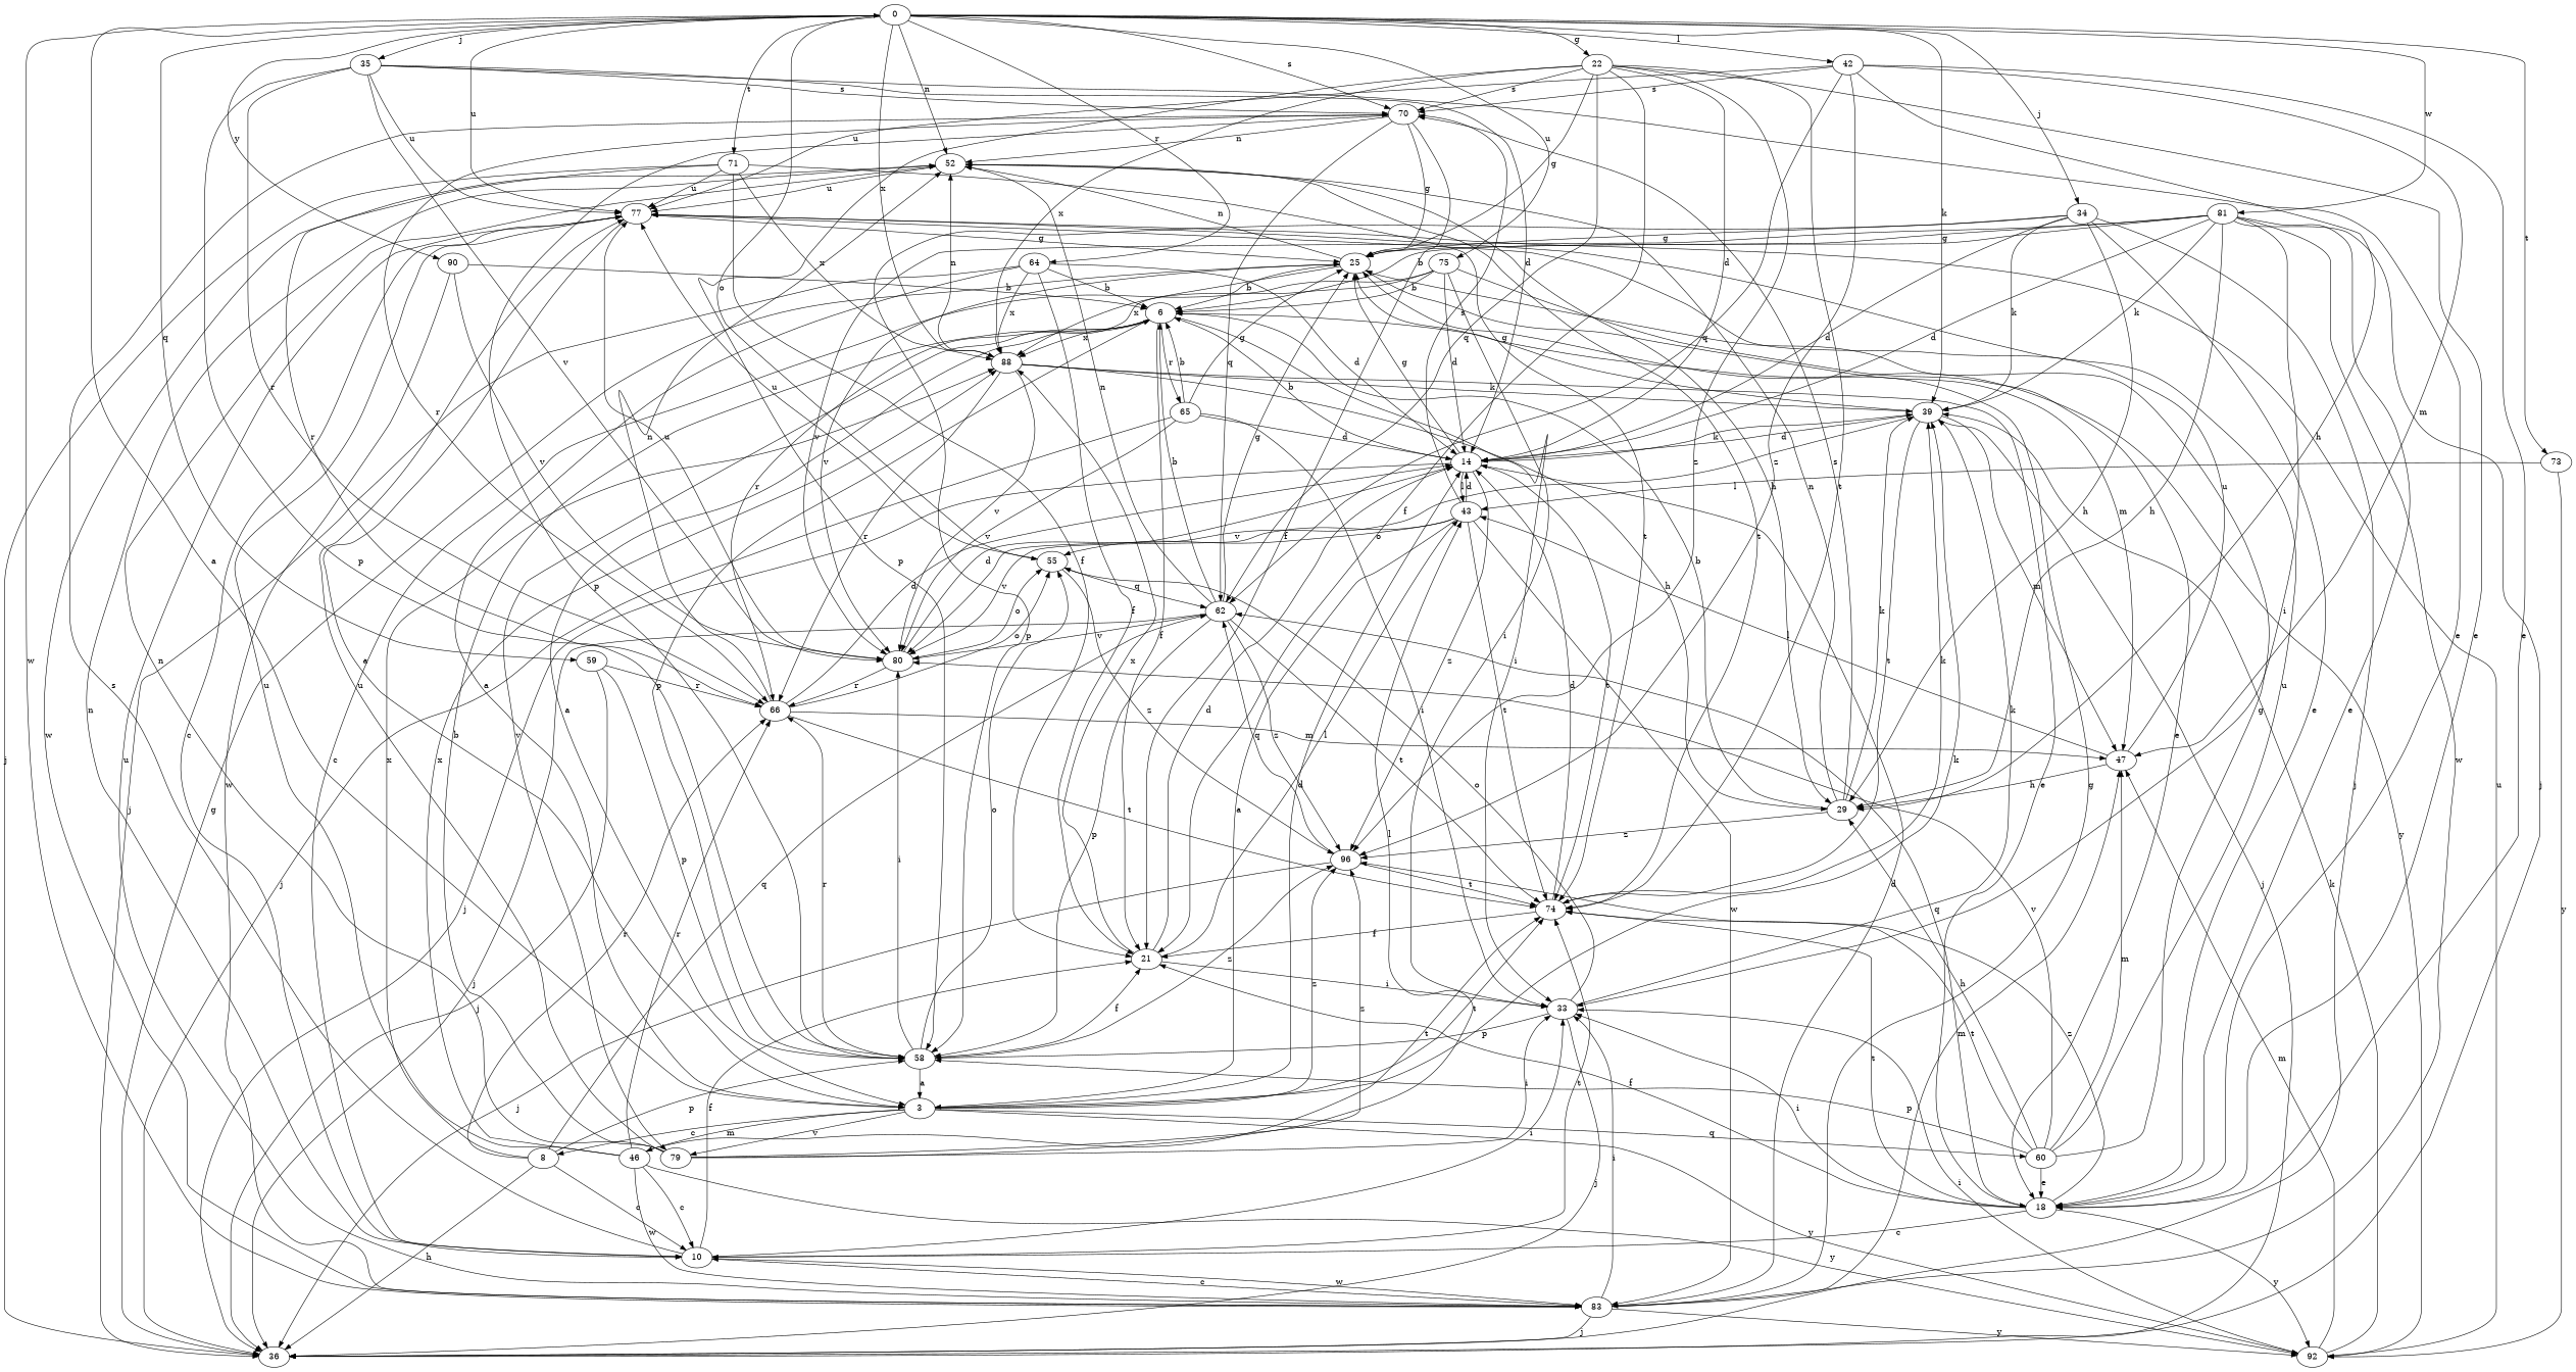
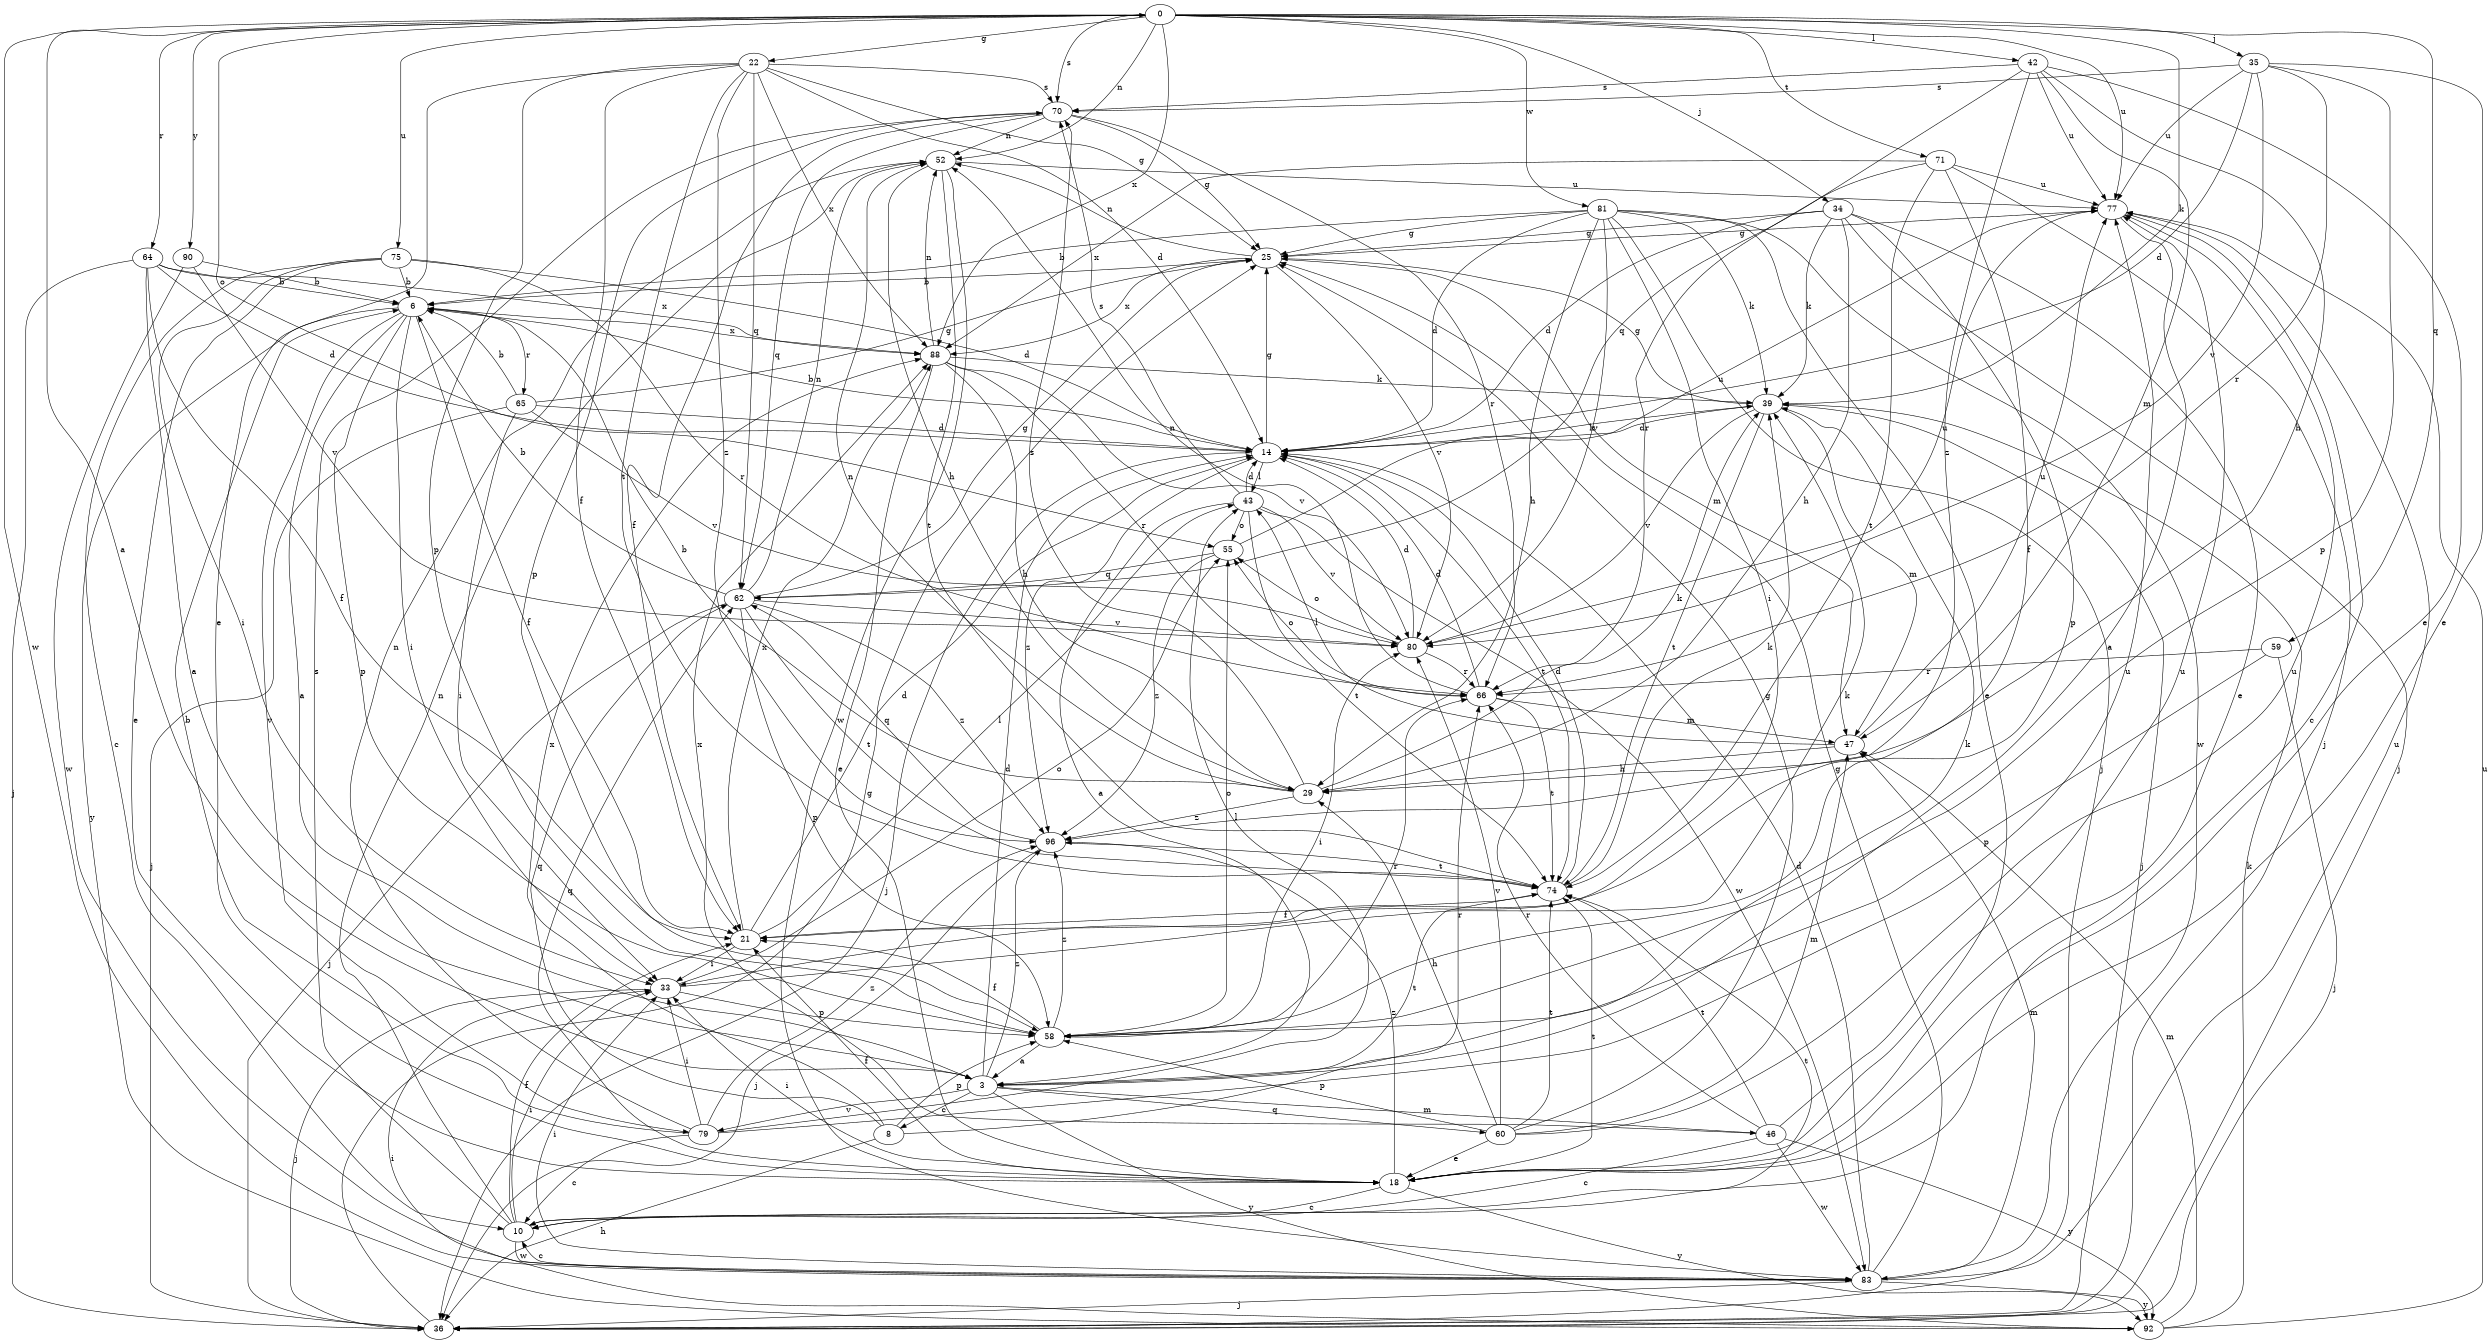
  strict digraph {
    0
    22
    34
    35
    39
    42
    52
    55
    59
    64
    70
    71
-   73
    75
    77
    81
    83
    88
    90
    14
    74
    96
    21
    58
    62
    25
    18
    36
    29
    66
    80
    47
    3
    6
    92
    43
    33
    10
    8
    46
    60
    79
    65
    0 -> 22 [label=g]
    0 -> 34 [label=j]
    0 -> 35 [label=j]
    0 -> 39 [label=k]
    0 -> 42 [label=l]
    0 -> 52 [label=n]
    0 -> 55 [label=o]
    0 -> 59 [label=q]
    0 -> 64 [label=r]
    0 -> 70 [label=s]
    0 -> 71 [label=t]
-   0 -> 73 [label=t]
    0 -> 75 [label=u]
    0 -> 77 [label=u]
    0 -> 81 [label=w]
    0 -> 83 [label=w]
    0 -> 88 [label=x]
    0 -> 90 [label=y]
    22 -> 70 [label=s]
    22 -> 88 [label=x]
    22 -> 14 [label=d]
    22 -> 74 [label=t]
    22 -> 96 [label=z]
    22 -> 21 [label=f]
    22 -> 58 [label=p]
    22 -> 62 [label=q]
    22 -> 25 [label=g]
    22 -> 18 [label=e]
    34 -> 39 [label=k]
    34 -> 14 [label=d]
    34 -> 58 [label=p]
    34 -> 25 [label=g]
    34 -> 18 [label=e]
    34 -> 36 [label=j]
    34 -> 29 [label=h]
    35 -> 70 [label=s]
    35 -> 77 [label=u]
    35 -> 14 [label=d]
    35 -> 58 [label=p]
    35 -> 18 [label=e]
    35 -> 66 [label=r]
    35 -> 80 [label=v]
    39 -> 14 [label=d]
    39 -> 74 [label=t]
    39 -> 25 [label=g]
    39 -> 36 [label=j]
    39 -> 80 [label=v]
    39 -> 47 [label=m]
    42 -> 70 [label=s]
    42 -> 77 [label=u]
    42 -> 96 [label=z]
    42 -> 62 [label=q]
    42 -> 18 [label=e]
    42 -> 29 [label=h]
    42 -> 47 [label=m]
    52 -> 77 [label=u]
    52 -> 83 [label=w]
    52 -> 74 [label=t]
    52 -> 29 [label=h]
    55 -> 77 [label=u]
    55 -> 96 [label=z]
    55 -> 62 [label=q]
    59 -> 58 [label=p]
    59 -> 36 [label=j]
    59 -> 66 [label=r]
    64 -> 88 [label=x]
    64 -> 14 [label=d]
    64 -> 21 [label=f]
    64 -> 36 [label=j]
    64 -> 3 [label=a]
    64 -> 6 [label=b]
    70 -> 52 [label=n]
    70 -> 21 [label=f]
    70 -> 58 [label=p]
    70 -> 62 [label=q]
    70 -> 25 [label=g]
    70 -> 66 [label=r]
    71 -> 77 [label=u]
    71 -> 88 [label=x]
    71 -> 74 [label=t]
    71 -> 21 [label=f]
    71 -> 36 [label=j]
    71 -> 66 [label=r]
-   73 -> 92 [label=y]
-   73 -> 43 [label=l]
    75 -> 14 [label=d]
    75 -> 18 [label=e]
    75 -> 66 [label=r]
    75 -> 6 [label=b]
    75 -> 33 [label=i]
    75 -> 10 [label=c]
    77 -> 25 [label=g]
    77 -> 3 [label=a]
    77 -> 10 [label=c]
    81 -> 39 [label=k]
    81 -> 83 [label=w]
    81 -> 14 [label=d]
    81 -> 25 [label=g]
    81 -> 18 [label=e]
    81 -> 36 [label=j]
    81 -> 29 [label=h]
    81 -> 80 [label=v]
    81 -> 6 [label=b]
    81 -> 33 [label=i]
    83 -> 77 [label=u]
    83 -> 14 [label=d]
    83 -> 25 [label=g]
    83 -> 36 [label=j]
    83 -> 47 [label=m]
    83 -> 92 [label=y]
    83 -> 33 [label=i]
    83 -> 10 [label=c]
    88 -> 39 [label=k]
    88 -> 52 [label=n]
    88 -> 18 [label=e]
    88 -> 29 [label=h]
    88 -> 66 [label=r]
    88 -> 80 [label=v]
    90 -> 83 [label=w]
    90 -> 80 [label=v]
    90 -> 6 [label=b]
    14 -> 39 [label=k]
    14 -> 74 [label=t]
    14 -> 96 [label=z]
    14 -> 25 [label=g]
    14 -> 36 [label=j]
    14 -> 6 [label=b]
    14 -> 43 [label=l]
    74 -> 39 [label=k]
    74 -> 14 [label=d]
    74 -> 21 [label=f]
    96 -> 74 [label=t]
    96 -> 62 [label=q]
    96 -> 36 [label=j]
    21 -> 88 [label=x]
    21 -> 14 [label=d]
    21 -> 43 [label=l]
    21 -> 33 [label=i]
    58 -> 55 [label=o]
    58 -> 96 [label=z]
    58 -> 21 [label=f]
    58 -> 66 [label=r]
    58 -> 80 [label=i]
    58 -> 3 [label=a]
    62 -> 52 [label=n]
    62 -> 74 [label=t]
    62 -> 96 [label=z]
    62 -> 58 [label=p]
    62 -> 25 [label=g]
    62 -> 36 [label=j]
    62 -> 80 [label=v]
    62 -> 6 [label=b]
    25 -> 52 [label=n]
    25 -> 88 [label=x]
    25 -> 80 [label=v]
    25 -> 47 [label=m]
    25 -> 6 [label=b]
    18 -> 74 [label=t]
    18 -> 96 [label=z]
    18 -> 21 [label=f]
    18 -> 62 [label=q]
    18 -> 92 [label=y]
    18 -> 33 [label=i]
    18 -> 10 [label=c]
    36 -> 25 [label=g]
    29 -> 39 [label=k]
    29 -> 52 [label=n]
    29 -> 70 [label=s]
    29 -> 96 [label=z]
    29 -> 6 [label=b]
    66 -> 52 [label=n]
    66 -> 55 [label=o]
    66 -> 14 [label=d]
    66 -> 74 [label=t]
    66 -> 47 [label=m]
    80 -> 55 [label=o]
    80 -> 77 [label=u]
    80 -> 14 [label=d]
    80 -> 66 [label=r]
    47 -> 77 [label=u]
    47 -> 29 [label=h]
    47 -> 43 [label=l]
    3 -> 0 [label=a]
    3 -> 39 [label=k]
    3 -> 14 [label=d]
    3 -> 74 [label=t]
    3 -> 96 [label=z]
    3 -> 92 [label=y]
    3 -> 8 [label=c]
    3 -> 46 [label=m]
    3 -> 60 [label=q]
    3 -> 79 [label=v]
    6 -> 88 [label=x]
    6 -> 21 [label=f]
    6 -> 58 [label=p]
    6 -> 3 [label=a]
    6 -> 92 [label=y]
    6 -> 33 [label=i]
    6 -> 79 [label=v]
    6 -> 65 [label=r]
    92 -> 39 [label=k]
    92 -> 77 [label=u]
    92 -> 47 [label=m]
    92 -> 33 [label=i]
    43 -> 55 [label=o]
    43 -> 70 [label=s]
    43 -> 83 [label=w]
    43 -> 14 [label=d]
    43 -> 74 [label=t]
    43 -> 80 [label=v]
    43 -> 3 [label=a]
    33 -> 39 [label=k]
    33 -> 55 [label=o]
    33 -> 58 [label=p]
    33 -> 36 [label=j]
    10 -> 52 [label=n]
    10 -> 70 [label=s]
    10 -> 83 [label=w]
    10 -> 74 [label=t]
    10 -> 21 [label=f]
    10 -> 33 [label=i]
    8 -> 88 [label=x]
    8 -> 58 [label=p]
    8 -> 62 [label=q]
    8 -> 36 [label=h]
    8 -> 66 [label=r]
    46 -> 77 [label=u]
    46 -> 83 [label=w]
    46 -> 88 [label=x]
    46 -> 74 [label=t]
    46 -> 66 [label=r]
    46 -> 92 [label=y]
    46 -> 10 [label=c]
    60 -> 77 [label=u]
    60 -> 74 [label=t]
    60 -> 58 [label=p]
    60 -> 25 [label=g]
    60 -> 18 [label=e]
    60 -> 29 [label=h]
    60 -> 80 [label=v]
    60 -> 47 [label=m]
    79 -> 52 [label=n]
    79 -> 77 [label=u]
    79 -> 96 [label=z]
    79 -> 6 [label=b]
    79 -> 43 [label=l]
    79 -> 33 [label=i]
-   8 -> 10 [label=c]
+   79 -> 10 [label=c]
    65 -> 14 [label=d]
    65 -> 25 [label=g]
    65 -> 36 [label=j]
    65 -> 80 [label=v]
    65 -> 6 [label=b]
    65 -> 33 [label=i]
  }
